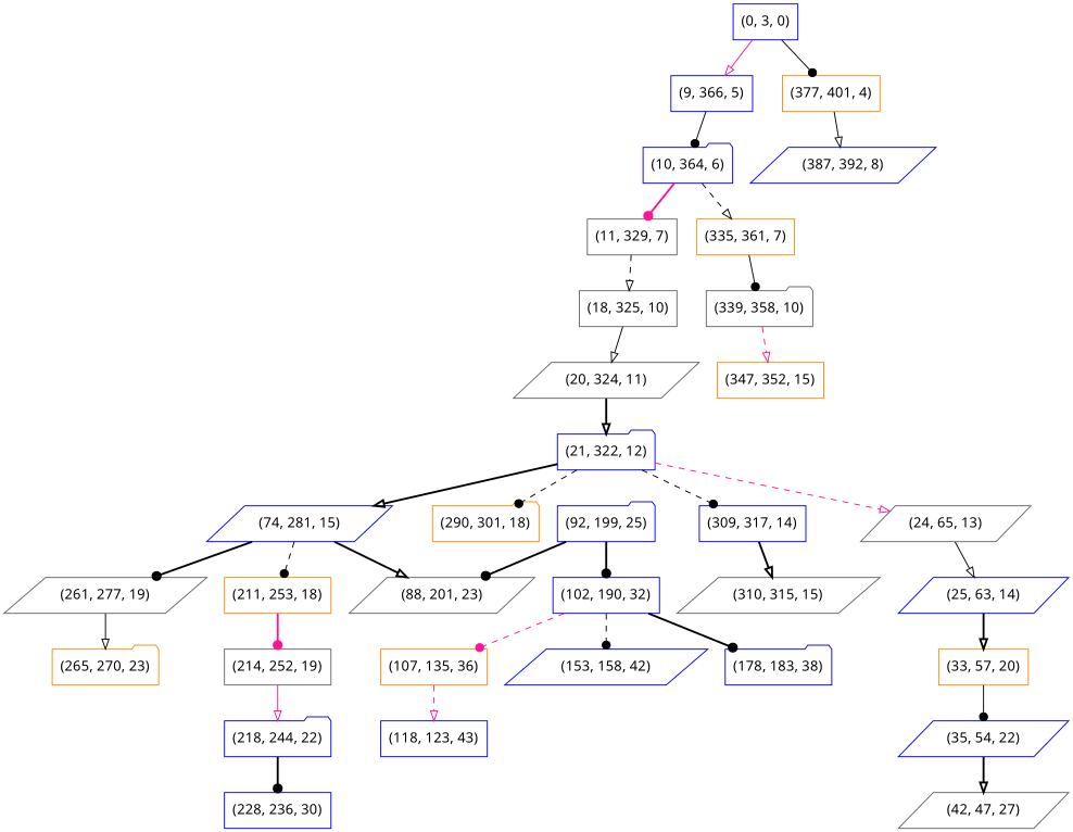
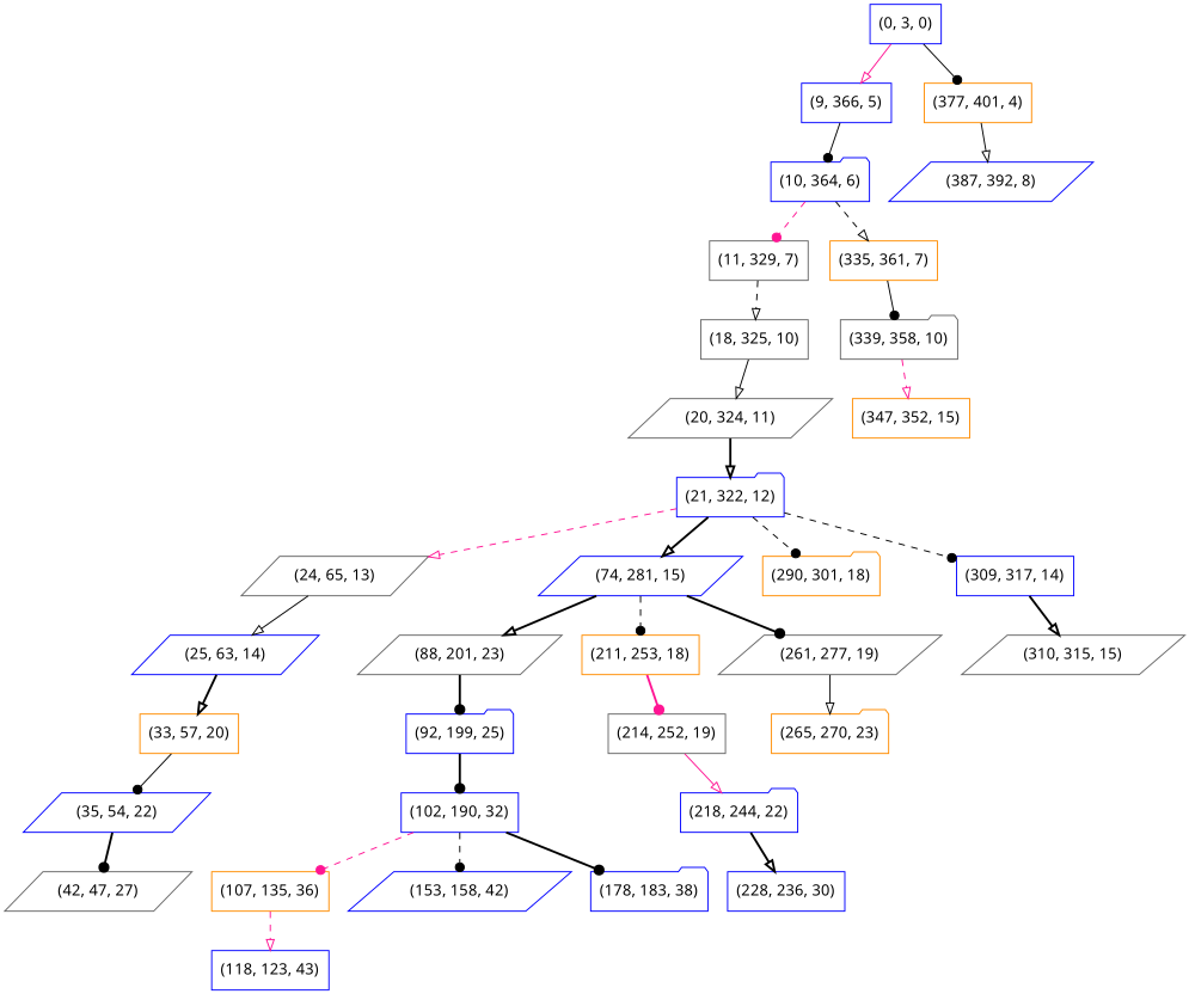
  digraph {
    fontname="Noto Sans"
    node [color=blue fontname="Noto Sans" shape=box]
    edge [arrowhead=dot color=black fontname="Noto Sans" style=bold]
    n1 [label="(0, 3, 0)"]
    "(9, 366, 5)"
    "(377, 401, 4)" [color=darkorange]
    "(10, 364, 6)" [shape=folder]
    "(387, 392, 8)" [shape=parallelogram]
    "(11, 329, 7)" [color=gray40]
    "(335, 361, 7)" [color=darkorange]
    "(18, 325, 10)" [color=gray40]
    "(339, 358, 10)" [color=gray40 shape=folder]
    "(20, 324, 11)" [color=gray40 shape=parallelogram]
    "(21, 322, 12)" [shape=folder]
    "(24, 65, 13)" [color=gray40 shape=parallelogram]
    "(74, 281, 15)" [shape=parallelogram]
    "(290, 301, 18)" [color=darkorange shape=folder]
    "(309, 317, 14)"
    "(25, 63, 14)" [shape=parallelogram]
    "(88, 201, 23)" [color=gray40 shape=parallelogram]
    "(211, 253, 18)" [color=darkorange]
    "(261, 277, 19)" [color=gray40 shape=parallelogram]
    "(310, 315, 15)" [color=gray40 shape=parallelogram]
    "(33, 57, 20)" [color=darkorange]
    "(35, 54, 22)" [shape=parallelogram]
    "(42, 47, 27)" [color=gray40 shape=parallelogram]
    "(92, 199, 25)" [shape=folder]
    "(214, 252, 19)" [color=gray40]
    "(265, 270, 23)" [color=darkorange shape=folder]
    "(102, 190, 32)"
    "(107, 135, 36)" [color=darkorange]
    "(153, 158, 42)" [shape=parallelogram]
    "(178, 183, 38)" [shape=folder]
    "(118, 123, 43)"
    "(218, 244, 22)" [shape=folder]
    "(228, 236, 30)"
    "(347, 352, 15)" [color=darkorange]
    n1 -> "(9, 366, 5)" [arrowhead=onormal color=deeppink style=solid]
    n1 -> "(377, 401, 4)" [style=solid]
    "(9, 366, 5)" -> "(10, 364, 6)" [style=solid]
    "(377, 401, 4)" -> "(387, 392, 8)" [arrowhead=onormal style=solid]
-   "(10, 364, 6)" -> "(11, 329, 7)" [color=deeppink]
+   "(10, 364, 6)" -> "(11, 329, 7)" [color=deeppink style=dashed]
    "(10, 364, 6)" -> "(335, 361, 7)" [arrowhead=onormal style=dashed]
    "(11, 329, 7)" -> "(18, 325, 10)" [arrowhead=onormal style=dashed]
    "(335, 361, 7)" -> "(339, 358, 10)" [style=solid]
    "(18, 325, 10)" -> "(20, 324, 11)" [arrowhead=onormal style=solid]
    "(339, 358, 10)" -> "(347, 352, 15)" [arrowhead=onormal color=deeppink style=dashed]
    "(20, 324, 11)" -> "(21, 322, 12)" [arrowhead=onormal]
    "(21, 322, 12)" -> "(24, 65, 13)" [arrowhead=onormal color=deeppink style=dashed]
    "(21, 322, 12)" -> "(74, 281, 15)" [arrowhead=onormal]
    "(21, 322, 12)" -> "(290, 301, 18)" [style=dashed]
    "(21, 322, 12)" -> "(309, 317, 14)" [style=dashed]
    "(24, 65, 13)" -> "(25, 63, 14)" [arrowhead=onormal style=solid]
    "(74, 281, 15)" -> "(88, 201, 23)" [arrowhead=onormal]
    "(74, 281, 15)" -> "(211, 253, 18)" [style=dashed]
    "(74, 281, 15)" -> "(261, 277, 19)"
    "(309, 317, 14)" -> "(310, 315, 15)" [arrowhead=onormal]
    "(25, 63, 14)" -> "(33, 57, 20)" [arrowhead=onormal]
-   "(92, 199, 25)" -> "(88, 201, 23)"
+   "(88, 201, 23)" -> "(92, 199, 25)"
    "(211, 253, 18)" -> "(214, 252, 19)" [color=deeppink]
    "(261, 277, 19)" -> "(265, 270, 23)" [arrowhead=onormal style=solid]
    "(33, 57, 20)" -> "(35, 54, 22)" [style=solid]
-   "(35, 54, 22)" -> "(42, 47, 27)" [arrowhead=onormal]
+   "(35, 54, 22)" -> "(42, 47, 27)"
    "(92, 199, 25)" -> "(102, 190, 32)"
    "(214, 252, 19)" -> "(218, 244, 22)" [arrowhead=onormal color=deeppink style=solid]
    "(102, 190, 32)" -> "(107, 135, 36)" [color=deeppink style=dashed]
    "(102, 190, 32)" -> "(153, 158, 42)" [style=dashed]
    "(102, 190, 32)" -> "(178, 183, 38)"
    "(107, 135, 36)" -> "(118, 123, 43)" [arrowhead=onormal color=deeppink style=dashed]
-   "(218, 244, 22)" -> "(228, 236, 30)"
+   "(218, 244, 22)" -> "(228, 236, 30)" [arrowhead=onormal]
  }
